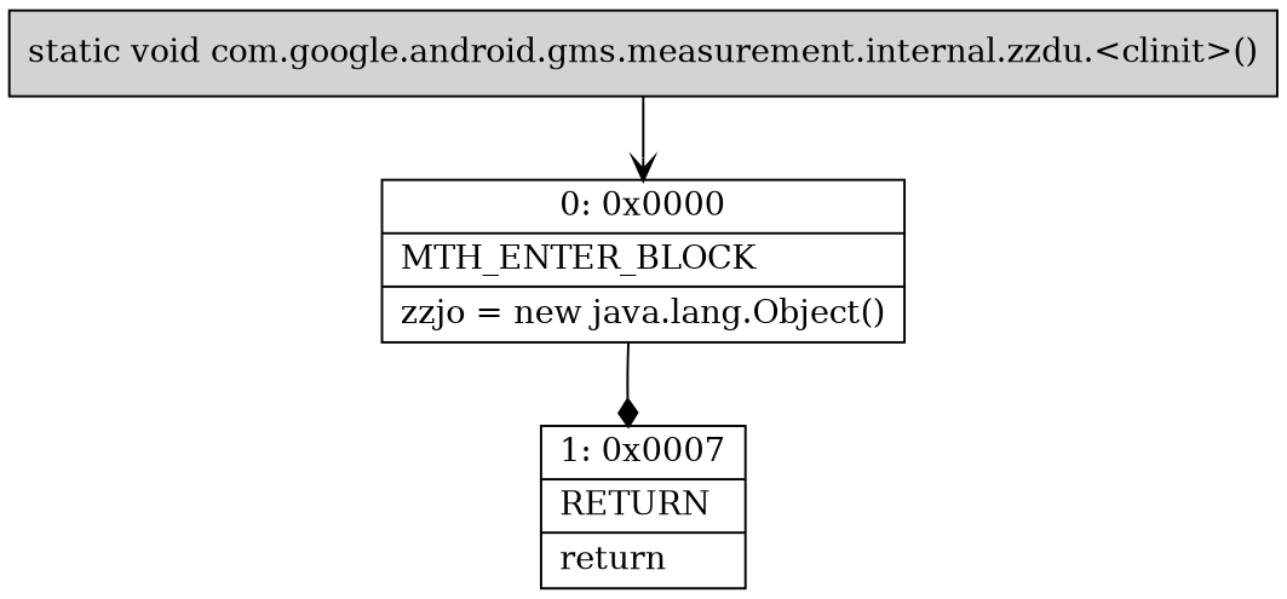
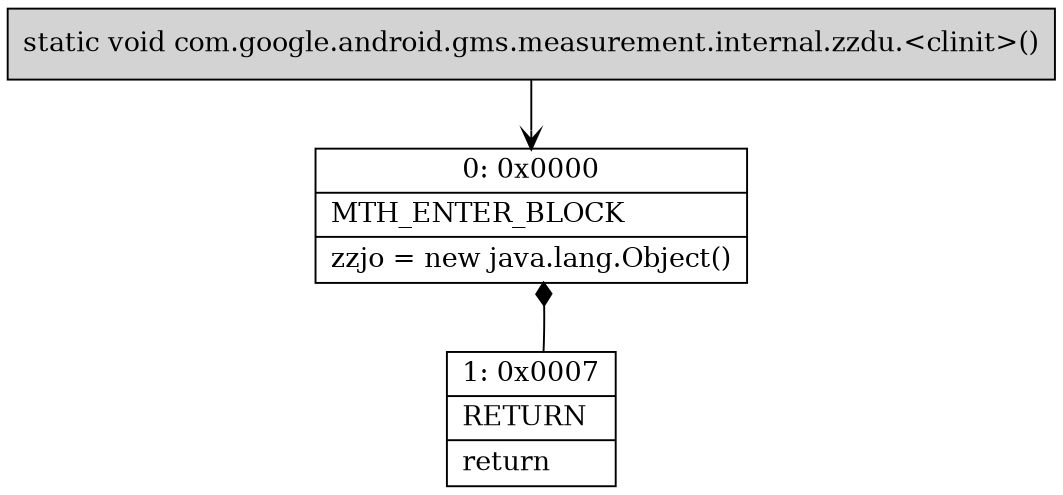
  digraph {
    node [shape=record style=filled fillcolor=white]
    n1 [label="{0\:\ 0x0000|MTH_ENTER_BLOCK\l|zzjo = new java.lang.Object()\l}"]
    n2 [label="{1\:\ 0x0007|RETURN\l|return\l}"]
    n3 [label="{static void com.google.android.gms.measurement.internal.zzdu.\<clinit\>() }" fillcolor=lightgrey]
-   n1 -> n2 [arrowhead=diamond]
+   n2 -> n1 [arrowhead=diamond]
    n3 -> n1 [arrowhead=vee]
  }
